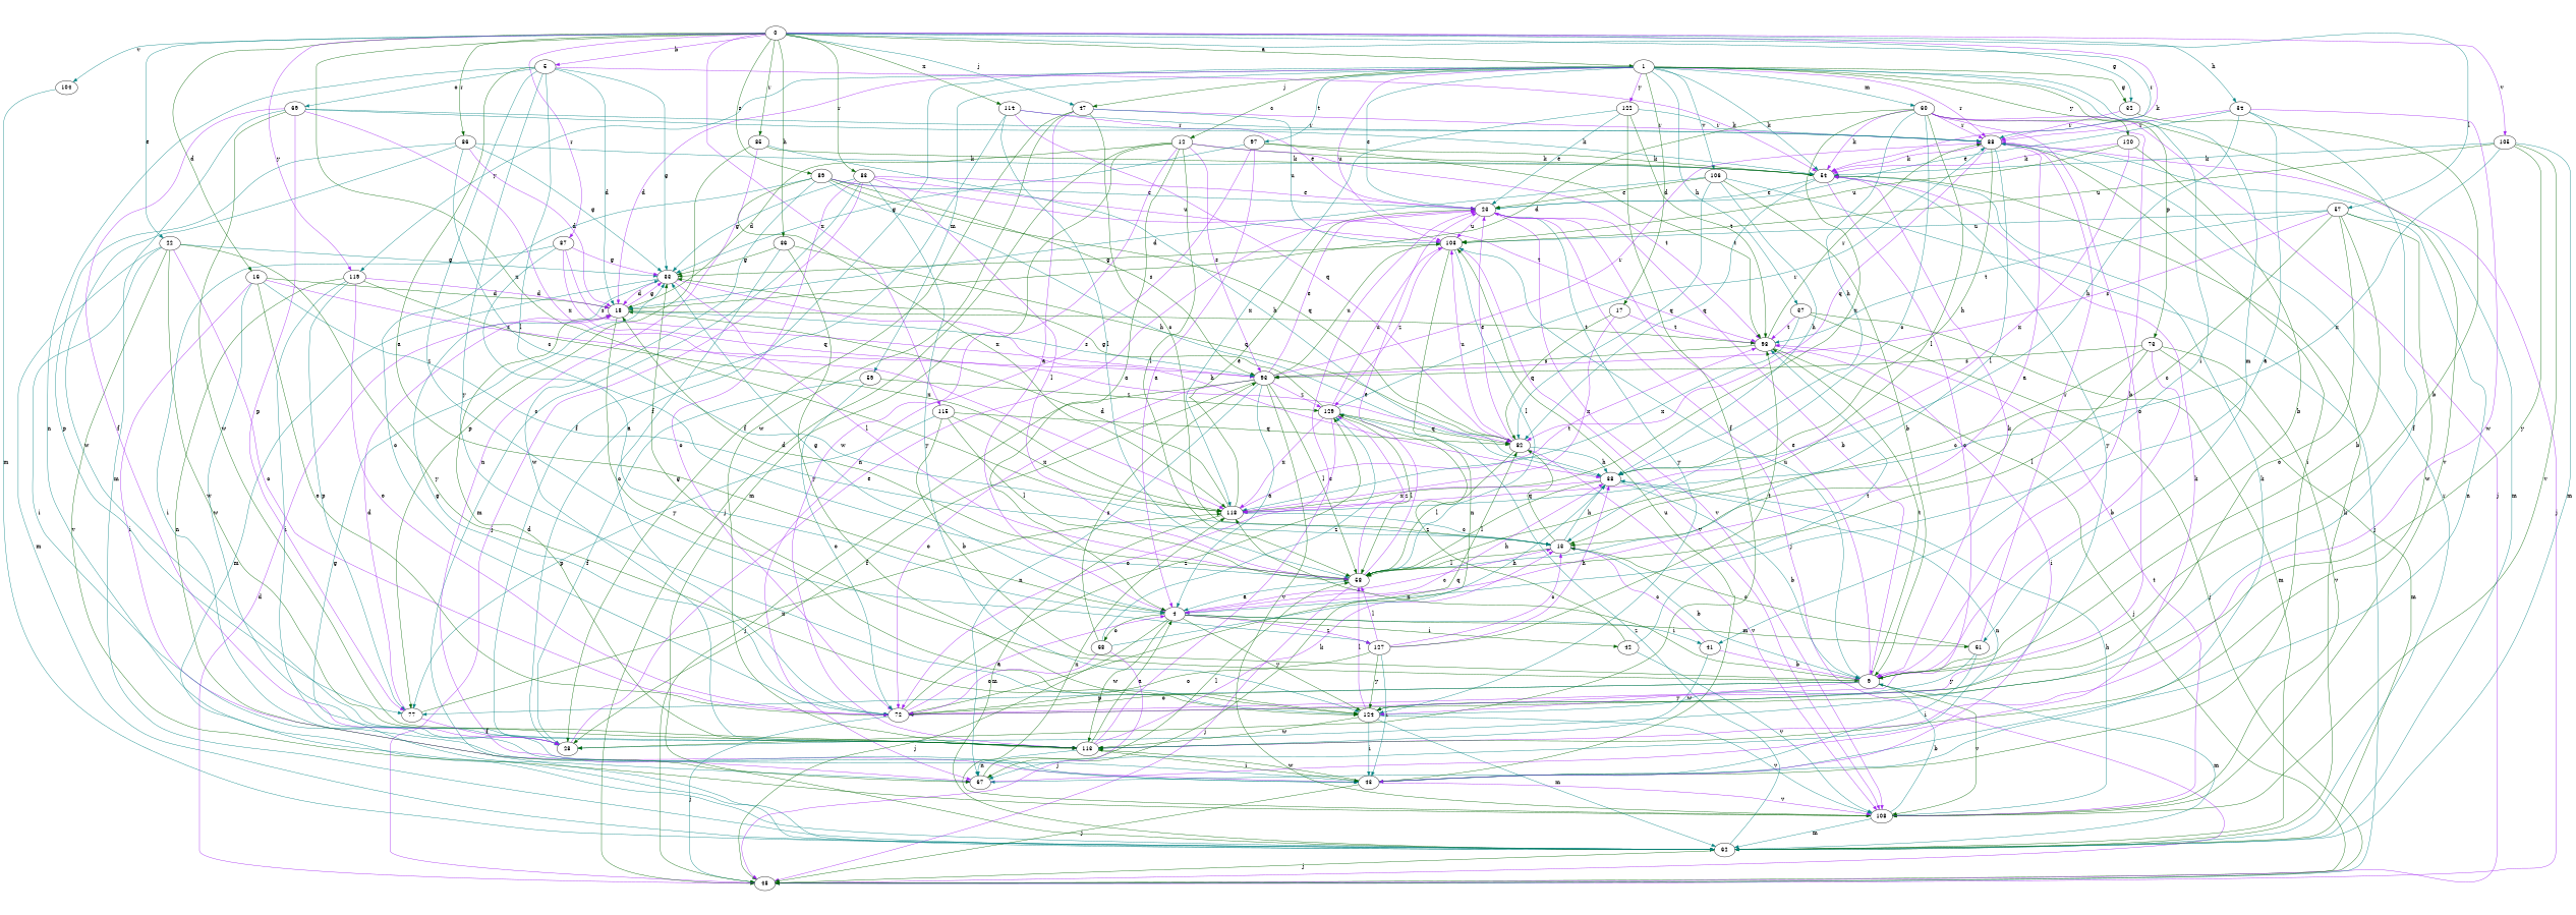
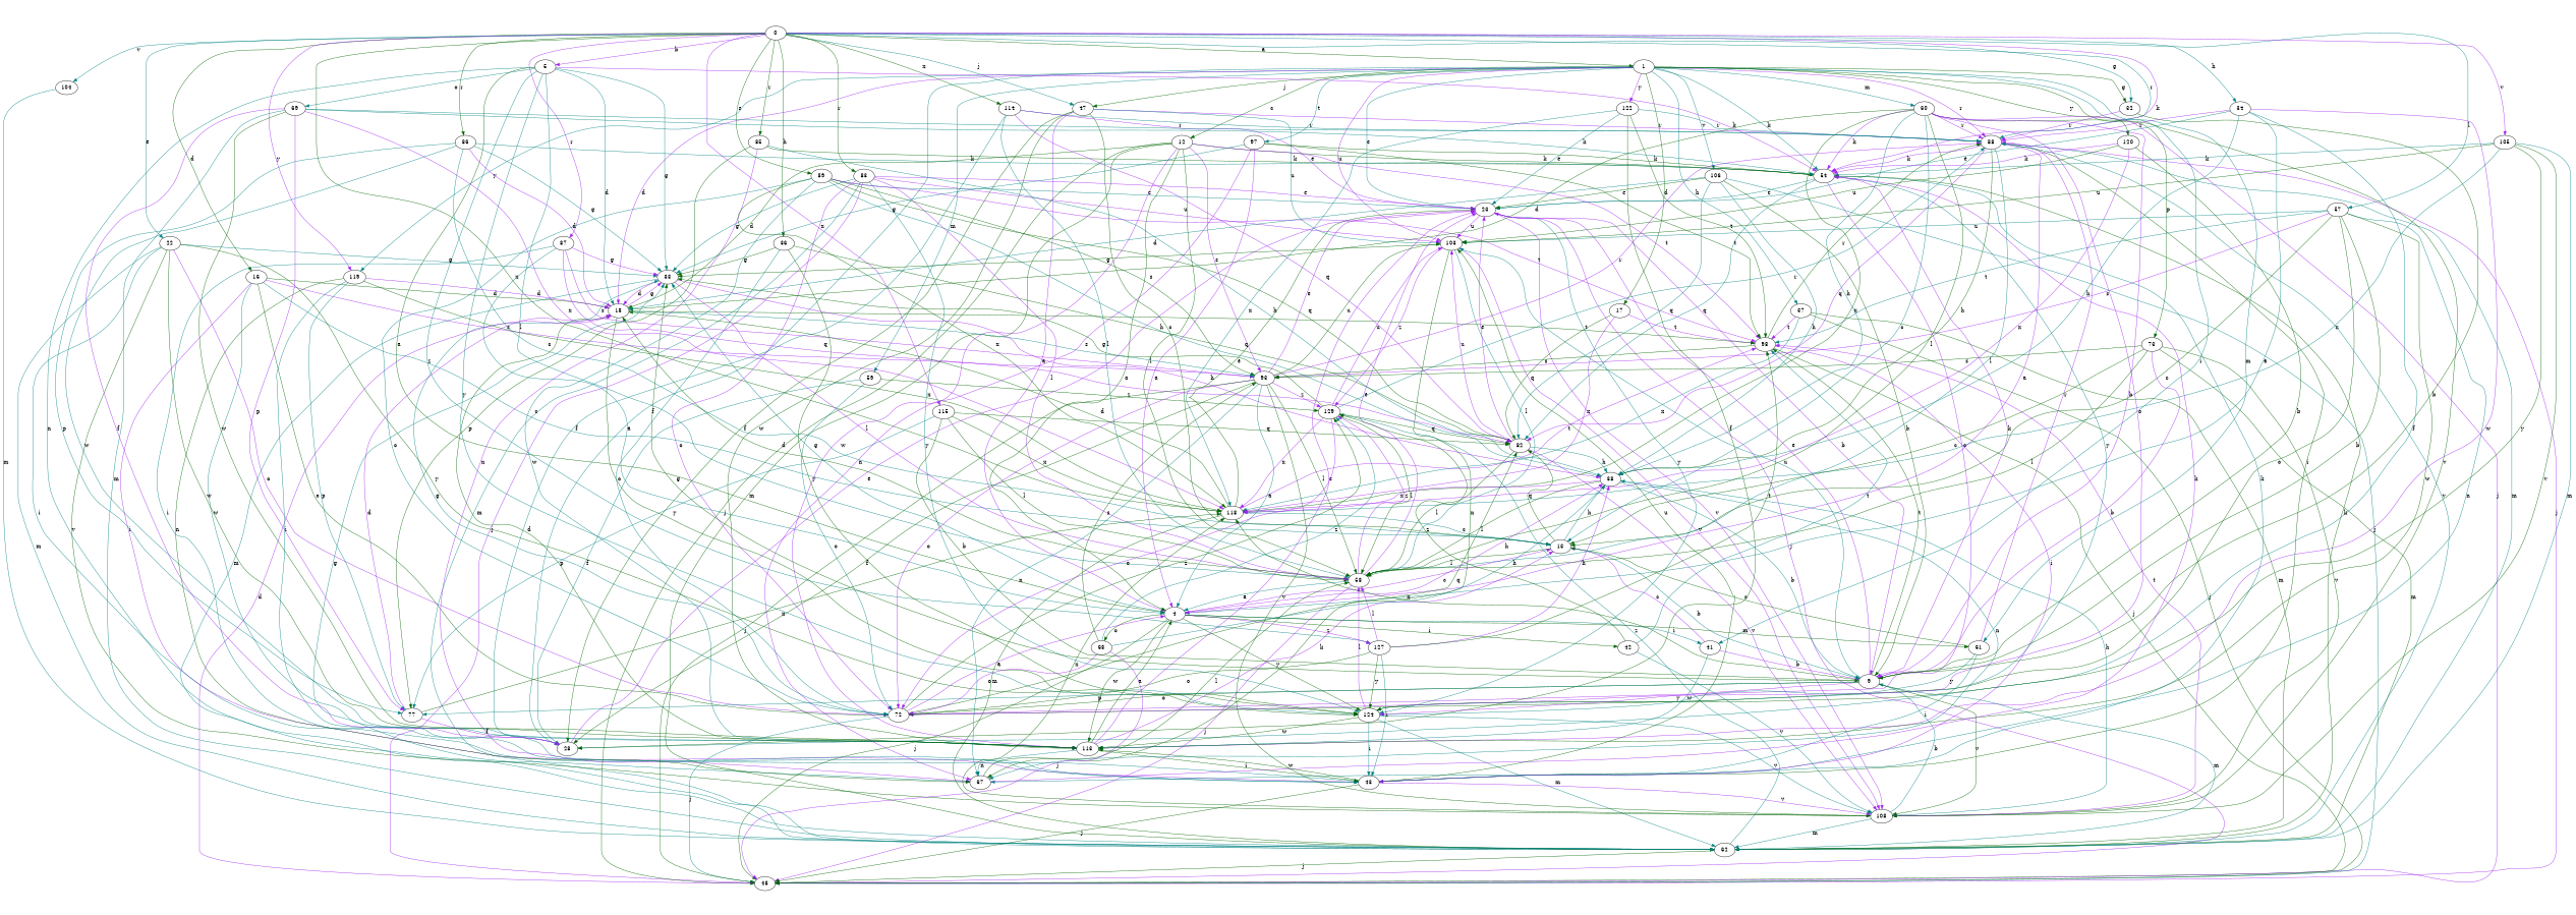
  strict digraph {
    edge [color=darkgreen]
    0
    1
    5
    16
    22
    32
    34
    36
    47
    54
    57
    83
    85
    86
    87
    88
    89
    104
    105
    114
    115
    118
    119
    12
    17
    18
    23
    28
    37
    41
    59
    60
    61
    73
    97
    103
    106
    120
    122
    4
    33
    n42 [label=124]
    127
    58
    67
    69
    13
    113
    72
    93
    43
    62
    108
    9
    38
    82
    98
    48
    77
    129
    42
    68
    0 -> 1 [label=a]
    0 -> 5 [color=purple label=b]
    0 -> 16 [label=d]
    0 -> 22 [color=teal label=e]
    0 -> 32 [color=teal label=g]
    0 -> 34 [color=teal label=h]
    0 -> 36 [label=h]
    0 -> 47 [color=teal label=j]
    0 -> 54 [color=purple label=k]
    0 -> 57 [color=teal label=l]
    0 -> 83 [label=r]
    0 -> 85 [label=r]
    0 -> 86 [label=r]
    0 -> 87 [color=purple label=r]
    0 -> 88 [color=teal label=r]
    0 -> 89 [label=s]
    0 -> 104 [color=teal label=v]
    0 -> 105 [color=purple label=v]
    0 -> 114 [label=x]
    0 -> 115 [color=purple label=x]
    0 -> 118 [label=x]
    0 -> 119 [color=purple label=y]
    1 -> 32 [label=g]
    1 -> 47 [label=j]
    1 -> 54 [color=teal label=k]
    1 -> 88 [color=purple label=r]
    1 -> 119 [color=teal label=y]
    1 -> 12 [label=c]
    1 -> 17 [label=d]
    1 -> 18 [color=purple label=d]
    1 -> 23 [color=teal label=e]
    1 -> 28 [color=teal label=f]
    1 -> 37 [color=teal label=h]
    1 -> 41 [color=teal label=i]
    1 -> 59 [color=teal label=m]
    1 -> 60 [color=teal label=m]
    1 -> 61 [color=teal label=m]
    1 -> 73 [label=p]
    1 -> 97 [color=teal label=t]
    1 -> 103 [color=purple label=u]
    1 -> 106 [color=teal label=v]
    1 -> 120 [label=y]
    1 -> 122 [color=purple label=y]
    5 -> 54 [color=purple label=k]
    5 -> 18 [color=teal label=d]
    5 -> 4 [label=a]
    5 -> 33 [color=teal label=g]
    5 -> n42 [color=teal label=y]
    5 -> 127 [color=teal label=z]
    5 -> 58 [color=teal label=l]
    5 -> 67 [color=teal label=n]
    5 -> 69 [color=teal label=o]
    16 -> 18 [label=d]
    16 -> 13 [color=teal label=c]
    16 -> 113 [color=teal label=w]
    16 -> 72 [label=o]
    16 -> 93 [color=purple label=s]
    16 -> 43 [color=purple label=i]
    22 -> 33 [color=teal label=g]
    22 -> n42 [label=y]
    22 -> 113 [label=w]
    22 -> 72 [color=purple label=o]
    22 -> 43 [color=teal label=i]
    22 -> 62 [color=teal label=m]
    22 -> 108 [label=v]
    32 -> 88 [color=purple label=r]
    32 -> 9 [label=b]
    34 -> 88 [color=purple label=r]
    34 -> 23 [color=teal label=e]
    34 -> 28 [color=teal label=f]
    34 -> 4 [color=teal label=a]
    34 -> 113 [color=purple label=w]
    34 -> 38 [color=teal label=h]
    36 -> 33 [label=g]
    36 -> n42 [label=y]
    36 -> 72 [color=teal label=o]
    36 -> 82 [label=q]
    47 -> 88 [color=purple label=r]
    47 -> 28 [label=f]
    47 -> 103 [color=teal label=u]
    47 -> 4 [color=purple label=a]
    47 -> 13 [label=c]
    47 -> 113 [label=w]
    54 -> 23 [color=teal label=e]
    54 -> n42 [color=teal label=y]
    54 -> 72 [color=purple label=o]
    54 -> 82 [color=teal label=q]
    57 -> 103 [color=teal label=u]
    57 -> 67 [color=teal label=n]
    57 -> 13 [label=c]
    57 -> 113 [label=w]
    57 -> 72 [label=o]
    57 -> 93 [color=purple label=s]
    57 -> 9 [label=b]
    57 -> 98 [color=teal label=t]
    83 -> 23 [color=purple label=e]
    83 -> 103 [color=purple label=u]
    83 -> 33 [color=teal label=g]
    83 -> n42 [color=teal label=y]
    83 -> 58 [color=purple label=l]
    83 -> 72 [color=purple label=o]
    83 -> 62 [color=teal label=m]
    83 -> 48 [color=purple label=j]
    85 -> 54 [label=k]
    85 -> 67 [color=purple label=n]
    85 -> 38 [color=teal label=h]
    85 -> 77 [label=p]
    86 -> 54 [color=teal label=k]
    86 -> 18 [color=purple label=d]
    86 -> 33 [color=teal label=g]
    86 -> 13 [color=teal label=c]
    86 -> 113 [color=teal label=w]
    86 -> 77 [color=teal label=p]
    87 -> 4 [color=teal label=a]
    87 -> 33 [color=purple label=g]
    87 -> 93 [color=purple label=s]
    87 -> 43 [color=teal label=i]
    87 -> 82 [color=purple label=q]
    88 -> 54 [color=purple label=k]
    88 -> 4 [color=purple label=a]
    88 -> 58 [color=teal label=l]
    88 -> 43 [label=i]
    88 -> 62 [color=teal label=m]
    88 -> 38 [label=h]
    88 -> 82 [color=purple label=q]
    88 -> 48 [color=purple label=j]
    89 -> 118 [label=x]
    89 -> 23 [color=teal label=e]
    89 -> 113 [color=teal label=w]
    89 -> 72 [color=teal label=o]
    89 -> 93 [label=s]
    89 -> 38 [color=teal label=h]
    89 -> 82 [label=q]
    89 -> 98 [color=purple label=t]
    104 -> 62 [color=teal label=m]
    105 -> 54 [color=teal label=k]
    105 -> 118 [color=teal label=x]
    105 -> 103 [label=u]
    105 -> n42 [label=y]
    105 -> 62 [color=teal label=m]
    105 -> 108 [label=v]
    114 -> 88 [color=teal label=r]
    114 -> 23 [color=purple label=e]
    114 -> 28 [color=teal label=f]
    114 -> 58 [color=teal label=l]
    114 -> 82 [color=purple label=q]
    115 -> 118 [label=x]
    115 -> 58 [label=l]
    115 -> 9 [label=b]
    115 -> 82 [label=q]
    115 -> 77 [color=teal label=p]
    118 -> 18 [label=d]
    118 -> 23 [label=e]
    118 -> 13 [color=teal label=c]
    118 -> 62 [label=m]
    118 -> 98 [color=purple label=t]
    119 -> 118 [label=x]
    119 -> 18 [color=purple label=d]
    119 -> 67 [label=n]
-   119 -> 72 [color=purple label=o]
    119 -> 43 [color=teal label=i]
    119 -> 77 [color=teal label=p]
    12 -> 54 [label=k]
    12 -> 18 [label=d]
    12 -> 4 [label=a]
    12 -> 58 [label=l]
    12 -> 113 [color=purple label=w]
    12 -> 93 [color=purple label=s]
    12 -> 62 [label=m]
    12 -> 98 [color=purple label=t]
    12 -> 48 [label=j]
    17 -> 118 [color=purple label=x]
    17 -> 82 [label=q]
    17 -> 98 [color=purple label=t]
    18 -> 33 [color=purple label=g]
    18 -> n42 [label=y]
    18 -> 93 [color=teal label=s]
    18 -> 98 [label=t]
    23 -> 103 [color=purple label=u]
    23 -> n42 [color=teal label=y]
    23 -> 108 [color=purple label=v]
    23 -> 9 [color=purple label=b]
    23 -> 48 [color=purple label=j]
    28 -> 23 [color=purple label=e]
    37 -> 118 [color=teal label=x]
    37 -> 62 [label=m]
    37 -> 98 [color=purple label=t]
    37 -> 48 [label=j]
    41 -> 13 [color=purple label=c]
    41 -> 113 [color=teal label=w]
    41 -> 9 [color=purple label=b]
    59 -> 28 [color=teal label=f]
    59 -> 72 [color=teal label=o]
    59 -> 129 [label=z]
    60 -> 54 [color=purple label=k]
    60 -> 88 [color=purple label=r]
    60 -> 118 [label=x]
    60 -> 18 [label=d]
    60 -> 58 [label=l]
    60 -> 13 [color=teal label=c]
    60 -> 72 [color=purple label=o]
    60 -> 108 [label=v]
    60 -> 9 [color=purple label=b]
    60 -> 38 [color=teal label=h]
    60 -> 48 [color=purple label=j]
    61 -> 88 [color=purple label=r]
    61 -> n42 [color=teal label=y]
    61 -> 13 [label=c]
    61 -> 43 [color=teal label=i]
    73 -> 58 [label=l]
    73 -> 13 [label=c]
    73 -> 93 [label=s]
    73 -> 62 [label=m]
    73 -> 108 [label=v]
    73 -> 9 [color=purple label=b]
    97 -> 54 [label=k]
    97 -> 4 [color=purple label=a]
    97 -> 33 [color=teal label=g]
    97 -> 67 [color=purple label=n]
    97 -> 98 [label=t]
    103 -> 33 [label=g]
    103 -> 58 [color=teal label=l]
    103 -> 67 [label=n]
    103 -> 108 [color=purple label=v]
    103 -> 129 [color=purple label=z]
    106 -> 18 [color=teal label=d]
    106 -> 23 [label=e]
    106 -> 9 [label=b]
    106 -> 38 [color=teal label=h]
    106 -> 82 [color=teal label=q]
    106 -> 48 [color=teal label=j]
    120 -> 54 [color=purple label=k]
    120 -> 118 [color=purple label=x]
    120 -> 103 [label=u]
    120 -> 9 [label=b]
    122 -> 88 [color=teal label=r]
    122 -> 118 [color=teal label=x]
    122 -> 23 [color=teal label=e]
    122 -> 28 [label=f]
    122 -> 98 [label=t]
    4 -> 41 [color=teal label=i]
    4 -> 61 [label=m]
    4 -> 33 [color=teal label=g]
    4 -> n42 [label=y]
    4 -> 127 [color=purple label=z]
    4 -> 13 [color=purple label=c]
    4 -> 113 [label=w]
    4 -> 38 [color=purple label=h]
    4 -> 48 [label=j]
    4 -> 42 [label=i]
    4 -> 68 [label=o]
    33 -> 18 [color=purple label=d]
    33 -> 58 [color=purple label=l]
    33 -> 62 [color=teal label=m]
    33 -> 38 [color=purple label=h]
    n42 -> 58 [color=purple label=l]
    n42 -> 113 [label=w]
    n42 -> 43 [color=teal label=i]
    n42 -> 62 [color=teal label=m]
    n42 -> 108 [color=teal label=v]
    127 -> n42 [label=y]
    127 -> 58 [color=purple label=l]
-   127 -> 13 [color=purple label=c]
    127 -> 72 [label=o]
    127 -> 43 [color=teal label=i]
    127 -> 38 [color=purple label=h]
    127 -> 98 [label=t]
    58 -> 18 [label=d]
    58 -> 23 [color=purple label=e]
    58 -> 4 [color=teal label=a]
    58 -> 48 [color=purple label=j]
    58 -> 129 [color=purple label=z]
    67 -> 54 [color=purple label=k]
    67 -> 58 [label=l]
    69 -> 54 [color=teal label=k]
    69 -> 88 [color=teal label=r]
    69 -> 118 [color=purple label=x]
    69 -> 28 [color=purple label=f]
    69 -> 113 [label=w]
    69 -> 62 [color=teal label=m]
    69 -> 77 [color=purple label=p]
    13 -> 58 [label=l]
    13 -> 9 [color=teal label=b]
    13 -> 38 [color=teal label=h]
    13 -> 82 [label=q]
    113 -> 18 [label=d]
    113 -> 23 [color=purple label=e]
    113 -> 4 [label=a]
    113 -> 67 [color=teal label=n]
    113 -> 13 [color=purple label=k]
    113 -> 43 [label=i]
    72 -> 4 [color=purple label=a]
    72 -> 33 [color=teal label=g]
    72 -> 82 [label=q]
    72 -> 48 [color=teal label=j]
    72 -> 129 [label=z]
    93 -> 88 [color=purple label=r]
    93 -> 23 [color=purple label=e]
    93 -> 28 [label=f]
    93 -> 103 [label=u]
    93 -> 4 [color=teal label=a]
    93 -> 58 [label=l]
    93 -> 67 [color=teal label=n]
    93 -> 72 [color=purple label=o]
    93 -> 108 [label=v]
    93 -> 48 [label=j]
    93 -> 129 [color=purple label=z]
    43 -> 54 [color=teal label=k]
    43 -> 103 [label=u]
    43 -> 113 [label=w]
    43 -> 108 [color=purple label=v]
    43 -> 48 [label=j]
    62 -> 54 [label=k]
-   62 -> 88 [color=teal label=r]
+   62 -> 88 [color=teal label=v]
    62 -> 33 [color=teal label=g]
    62 -> 48 [label=j]
    62 -> 129 [color=teal label=z]
    108 -> 118 [label=x]
    108 -> 62 [color=teal label=m]
    108 -> 9 [color=teal label=b]
    108 -> 38 [color=teal label=h]
    108 -> 98 [color=purple label=t]
    9 -> 54 [color=purple label=k]
    9 -> 118 [label=x]
    9 -> 23 [color=purple label=e]
    9 -> 103 [color=teal label=u]
    9 -> 33 [label=g]
    9 -> n42 [color=purple label=y]
    9 -> 72 [label=o]
    9 -> 62 [color=teal label=m]
    9 -> 108 [label=v]
    9 -> 98 [label=t]
    9 -> 77 [color=teal label=p]
    38 -> 118 [color=purple label=x]
    38 -> 58 [label=l]
    38 -> 67 [color=teal label=n]
    38 -> 9 [color=teal label=b]
    82 -> 23 [color=purple label=e]
    82 -> 103 [color=purple label=u]
    82 -> 58 [label=l]
    82 -> 108 [color=purple label=v]
    82 -> 38 [color=teal label=h]
    98 -> 88 [label=r]
    98 -> 93 [label=s]
    98 -> 43 [color=purple label=i]
    98 -> 48 [label=j]
    48 -> 18 [color=purple label=d]
    77 -> 118 [label=x]
    77 -> 18 [color=purple label=d]
    77 -> 28 [color=purple label=f]
    129 -> 88 [color=teal label=r]
    129 -> 118 [color=purple label=x]
    129 -> 103 [color=purple label=u]
    129 -> 33 [label=g]
    129 -> 58 [label=l]
    129 -> 72 [color=purple label=o]
    129 -> 82 [label=q]
    42 -> 108 [color=teal label=v]
    42 -> 98 [color=teal label=t]
    42 -> 129 [label=z]
    68 -> 72 [color=purple label=o]
    68 -> 93 [label=s]
    68 -> 38 [color=teal label=h]
    68 -> 48 [color=purple label=j]
    68 -> 129 [color=teal label=z]
  }
